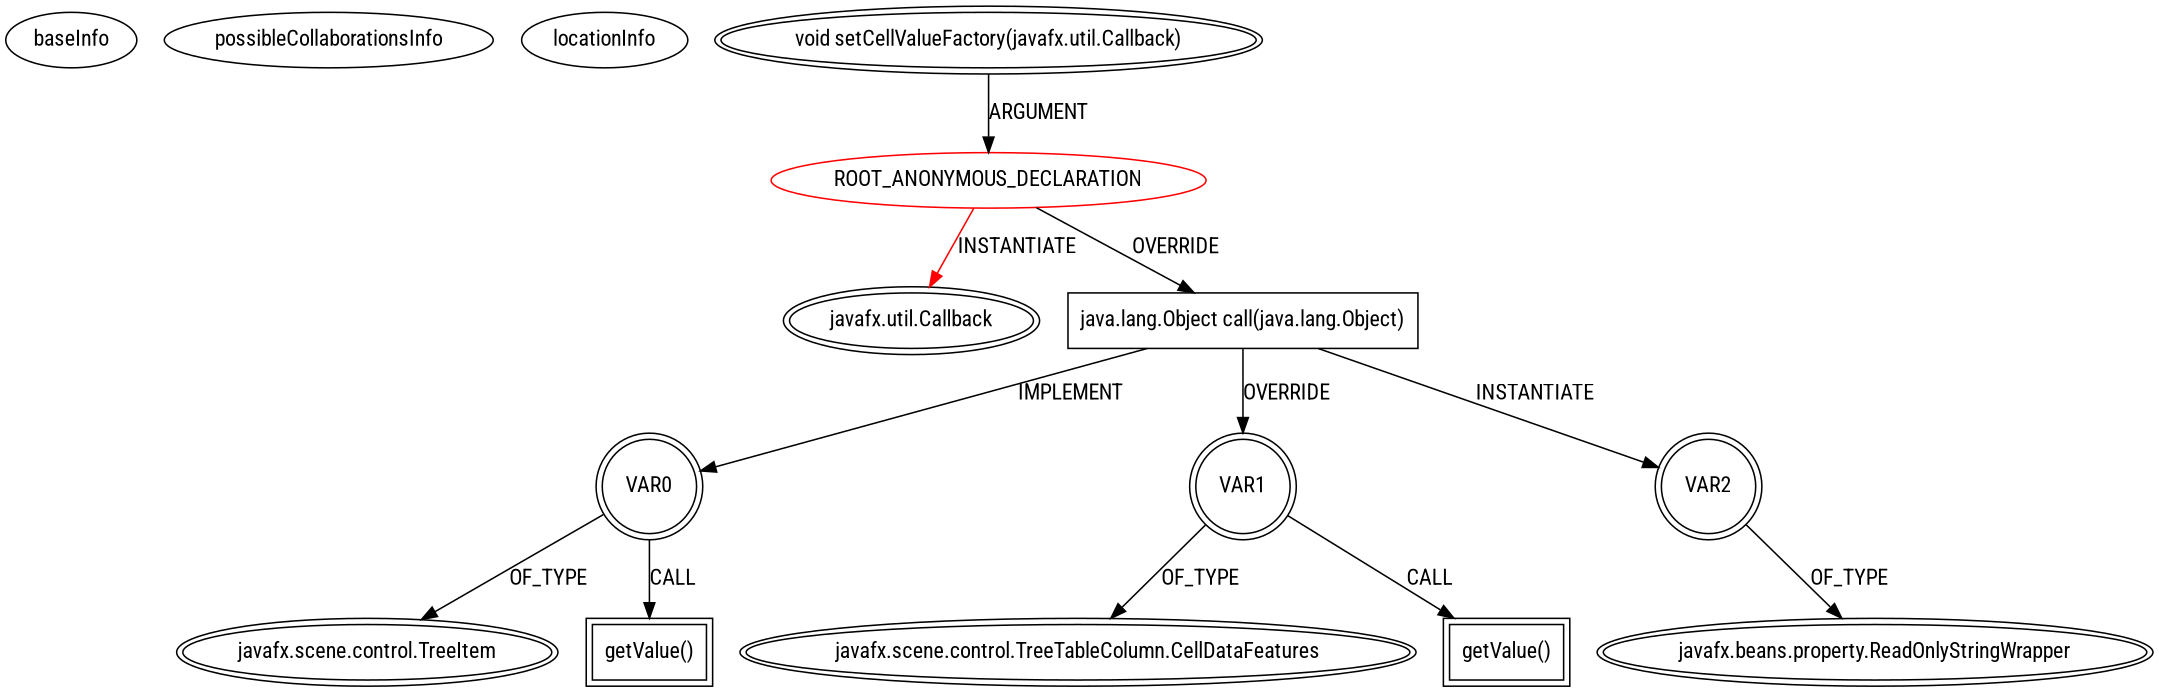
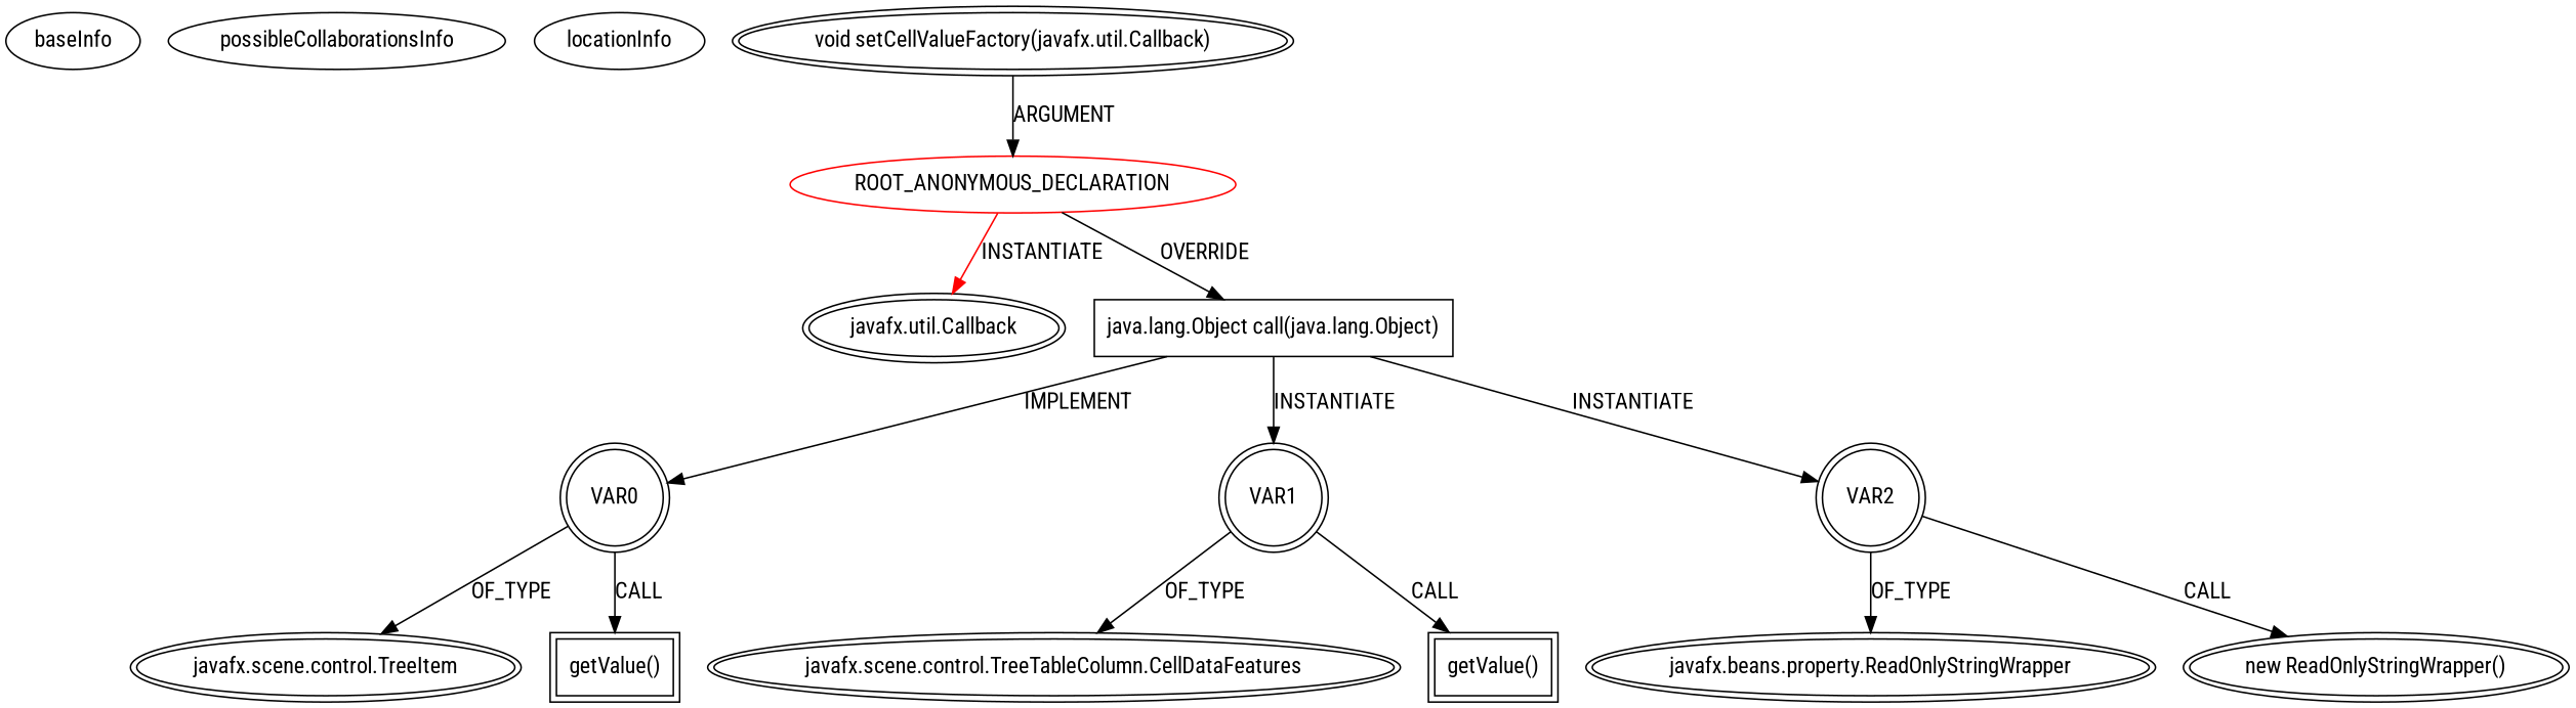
  digraph {
    fontname="Roboto Condensed"
    node [fontname="Roboto Condensed" isFrameworkType=true peripheries=2]
    edge [fontname="Roboto Condensed"]
    baseInfo [category=extension_graph graphId=3996 isAnonymous=true possibleRelation=false isFrameworkType="" peripheries=""]
    possibleCollaborationsInfo [isFrameworkType="" peripheries=""]
    locationInfo [contextSignature="void start(javafx.stage.Stage)" filePath="/ranganathankm-blog/blog-master/javafx-sample-treetable/src/main/java/com/blogspot/javanbswing/javafx/treetable/TreeTableViewSample.java" graphId=3996 projectName="ranganathankm-blog" isFrameworkType="" peripheries=""]
    n4 [color=red isFrameworkType=false label=ROOT_ANONYMOUS_DECLARATION vertexType=ROOT_ANONYMOUS_DECLARATION peripheries=""]
    n5 [label="javafx.util.Callback" vertexType=FRAMEWORK_INTERFACE_TYPE]
    n6 [isFrameworkType=false label="java.lang.Object call(java.lang.Object)" shape=box vertexType=OVERRIDING_METHOD_DECLARATION peripheries=""]
    n7 [label=VAR0 shape=circle vertexType=VARIABLE_EXPRESION]
    n8 [label=VAR1 shape=circle vertexType=VARIABLE_EXPRESION]
    n9 [label=VAR2 shape=circle vertexType=VARIABLE_EXPRESION]
    n10 [label="void setCellValueFactory(javafx.util.Callback)" vertexType=OUTSIDE_CALL]
    n11 [label="javafx.scene.control.TreeItem" vertexType=FRAMEWORK_CLASS_TYPE]
    n12 [label="getValue()" shape=box vertexType=INSIDE_CALL]
    n13 [label="javafx.scene.control.TreeTableColumn.CellDataFeatures" vertexType=FRAMEWORK_CLASS_TYPE]
    n14 [label="getValue()" shape=box vertexType=INSIDE_CALL]
    n15 [label="javafx.beans.property.ReadOnlyStringWrapper" vertexType=FRAMEWORK_CLASS_TYPE]
+   n16 [label="new ReadOnlyStringWrapper()" vertexType=CONSTRUCTOR_CALL]
    n4 -> n5 [color=red label=INSTANTIATE]
    n4 -> n6 [label=OVERRIDE]
    n6 -> n7 [label=IMPLEMENT]
-   n6 -> n8 [label=OVERRIDE]
+   n6 -> n8 [label=INSTANTIATE]
    n6 -> n9 [label=INSTANTIATE]
    n7 -> n11 [label=OF_TYPE]
    n7 -> n12 [label=CALL]
    n8 -> n13 [label=OF_TYPE]
    n8 -> n14 [label=CALL]
    n9 -> n15 [label=OF_TYPE]
+   n9 -> n16 [label=CALL]
    n10 -> n4 [label=ARGUMENT]
  }
